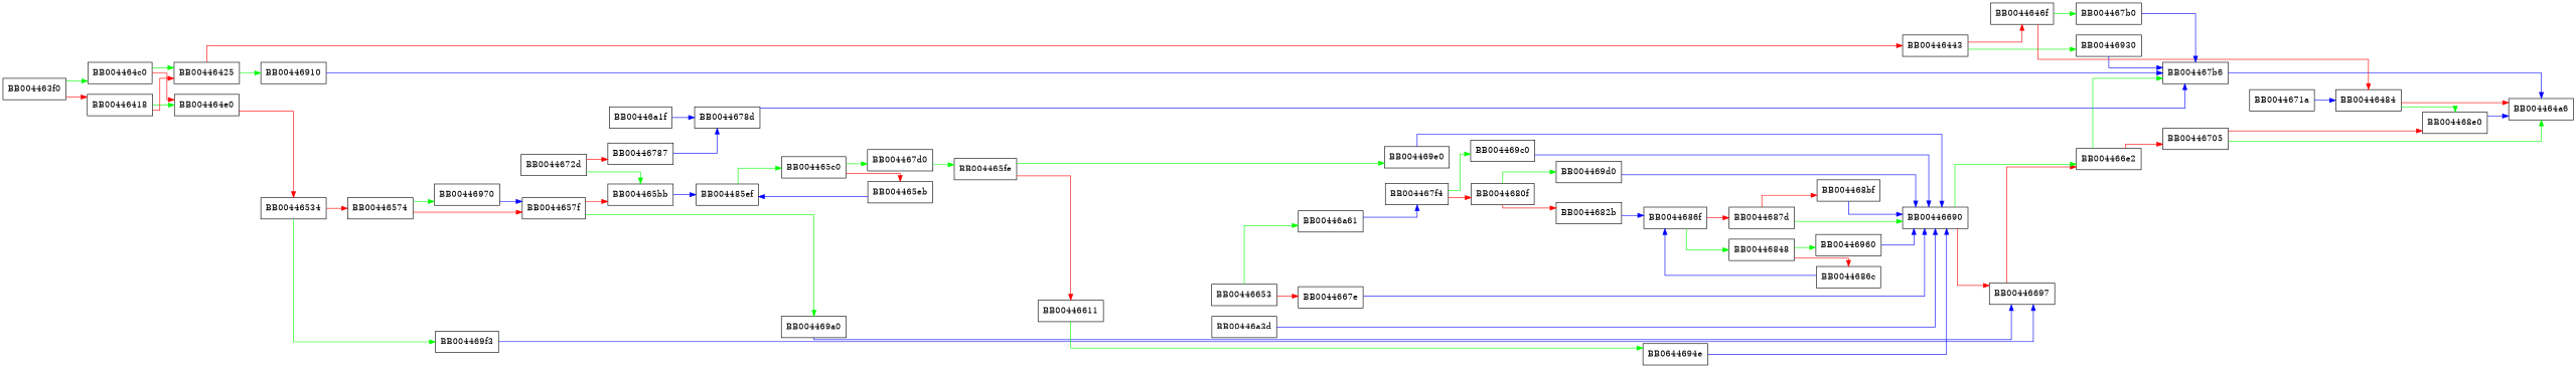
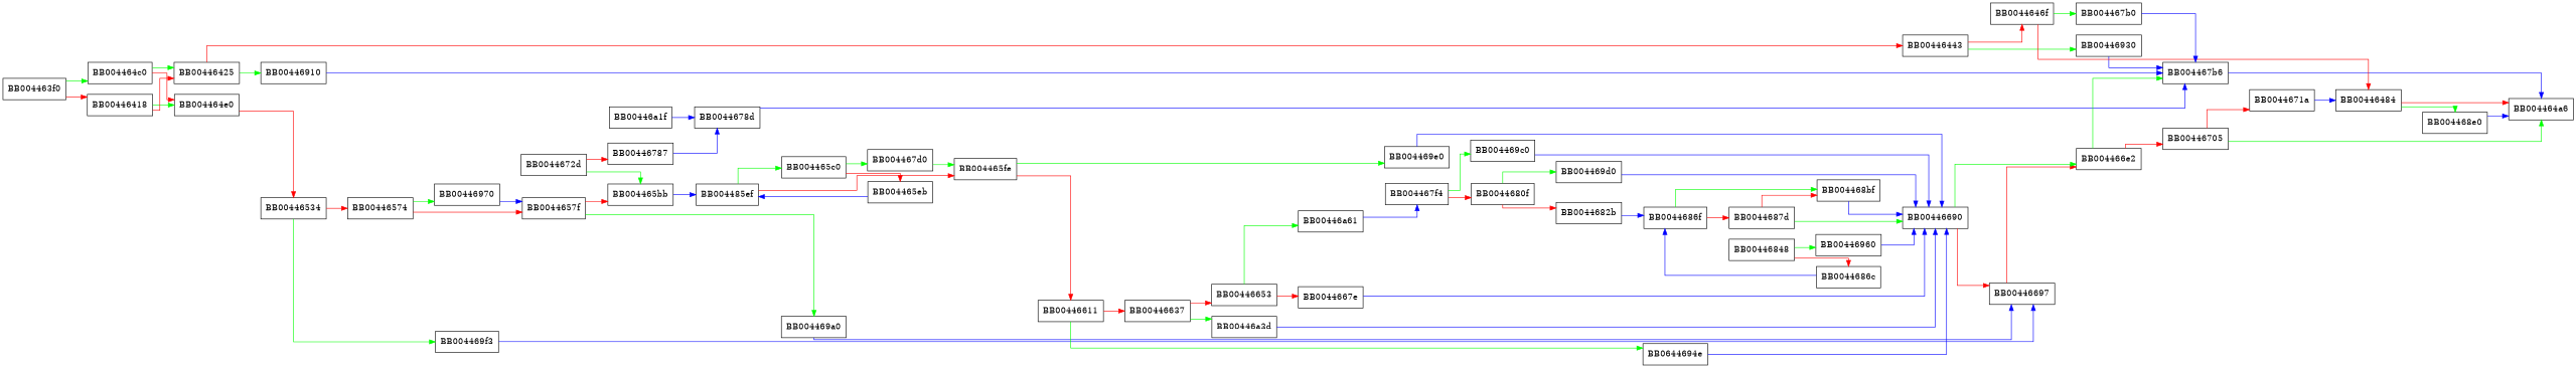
  digraph {
    fontname="DejaVu Serif"
    rankdir=LR
    splines=ortho
    node [fontname="DejaVu Serif" shape=box]
    edge [color=red fontname="DejaVu Serif"]
    BB004463f0
    BB004464c0
    BB00446418
    BB004464e0
    BB00446425
    BB00446534
    BB00446910
    BB00446443
    BB004469f3
    BB00446574
    BB004467b6
    BB00446930
    BB0044646f
    BB004464a6
    BB004467b0
    BB00446484
    BB004468e0
    BB00446a1f
    BB0044678d
    BB0044672d
    BB004465bb
    BB00446787
    BB00446697
    BB00446970
    BB0044657f
    BB004466e2
    BB004469a0
    n28 [label=BB004485ef]
    BB004465c0
    BB004465fe
    BB004467d0
    BB004465eb
    BB004469e0
    BB00446611
    BB00446690
    n36 [label=BB0644694e]
+   BB00446637
    BB00446a3d
    BB00446653
    BB00446a61
    BB0044667e
    BB004467f4
    BB004469c0
    BB0044680f
    BB00446705
    BB0044671a
    BB004469d0
    BB0044682b
    BB0044686f
    BB00446848
    BB0044687d
    BB00446960
    BB0044686c
    BB004468bf
    BB004463f0 -> BB004464c0 [color=green]
    BB004463f0 -> BB00446418
    BB004464c0 -> BB004464e0
    BB004464c0 -> BB00446425 [color=green]
    BB00446418 -> BB004464e0 [color=green]
    BB00446418 -> BB00446425
    BB004464e0 -> BB00446534
    BB00446425 -> BB00446910 [color=green]
    BB00446425 -> BB00446443
    BB00446534 -> BB004469f3 [color=green]
    BB00446534 -> BB00446574
    BB00446910 -> BB004467b6 [color=blue]
    BB00446443 -> BB00446930 [color=green]
    BB00446443 -> BB0044646f
    BB004469f3 -> BB00446697 [color=blue]
    BB00446574 -> BB00446970 [color=green]
    BB00446574 -> BB0044657f
    BB004467b6 -> BB004464a6 [color=blue]
    BB00446930 -> BB004467b6 [color=blue]
    BB0044646f -> BB004467b0 [color=green]
    BB0044646f -> BB00446484
    BB004467b0 -> BB004467b6 [color=blue]
    BB00446484 -> BB004464a6
    BB00446484 -> BB004468e0 [color=green]
    BB004468e0 -> BB004464a6 [color=blue]
    BB00446a1f -> BB0044678d [color=blue]
    BB0044678d -> BB004467b6 [color=blue]
    BB0044672d -> BB004465bb [color=green]
    BB0044672d -> BB00446787
    BB004465bb -> n28 [color=blue]
    BB00446787 -> BB0044678d [color=blue]
    BB00446697 -> BB004466e2
    BB00446970 -> BB0044657f [color=blue]
    BB0044657f -> BB004465bb
    BB0044657f -> BB004469a0 [color=green]
    BB004466e2 -> BB004467b6 [color=green]
    BB004466e2 -> BB00446705
    BB004469a0 -> BB00446697 [color=blue]
    n28 -> BB004465c0 [color=green]
+   n28 -> BB004465fe
    BB004465c0 -> BB004467d0 [color=green]
    BB004465c0 -> BB004465eb
    BB004465fe -> BB004469e0 [color=green]
    BB004465fe -> BB00446611
    BB004467d0 -> BB004465fe [color=green]
    BB004465eb -> n28 [color=blue]
    BB004469e0 -> BB00446690 [color=blue]
    BB00446611 -> n36 [color=green]
+   BB00446611 -> BB00446637
    BB00446690 -> BB00446697
    BB00446690 -> BB004466e2 [color=green]
    n36 -> BB00446690 [color=blue]
+   BB00446637 -> BB00446a3d [color=green]
+   BB00446637 -> BB00446653
    BB00446a3d -> BB00446690 [color=blue]
    BB00446653 -> BB00446a61 [color=green]
    BB00446653 -> BB0044667e
    BB00446a61 -> BB004467f4 [color=blue]
    BB0044667e -> BB00446690 [color=blue]
    BB004467f4 -> BB004469c0 [color=green]
    BB004467f4 -> BB0044680f
    BB004469c0 -> BB00446690 [color=blue]
    BB0044680f -> BB004469d0 [color=green]
    BB0044680f -> BB0044682b
    BB00446705 -> BB004464a6 [color=green]
-   BB00446705 -> BB004468e0
+   BB00446705 -> BB0044671a
    BB0044671a -> BB00446484 [color=blue]
    BB004469d0 -> BB00446690 [color=blue]
    BB0044682b -> BB0044686f [color=blue]
-   BB0044686f -> BB00446848 [color=green]
+   BB0044686f -> BB004468bf [color=green]
    BB0044686f -> BB0044687d
    BB00446848 -> BB00446960 [color=green]
    BB00446848 -> BB0044686c
    BB0044687d -> BB00446690 [color=green]
    BB0044687d -> BB004468bf
    BB00446960 -> BB00446690 [color=blue]
    BB0044686c -> BB0044686f [color=blue]
    BB004468bf -> BB00446690 [color=blue]
  }
